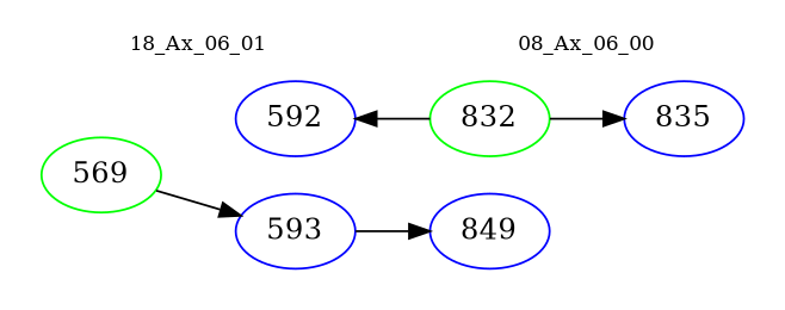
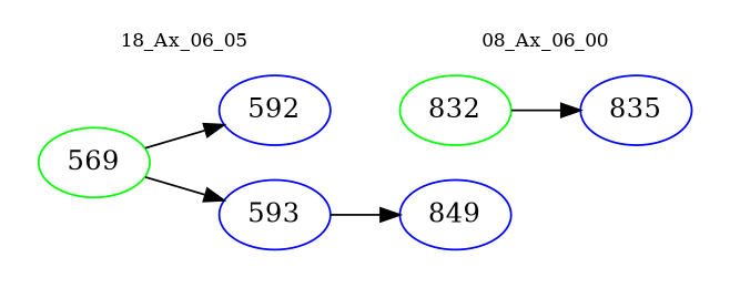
  digraph {
    rankdir=LR
    node [color=blue]
    edge [color=black]
    n1 [color=green label=832]
    n2 [label=835]
    n3 [label=849]
    n4 [color=green label=569]
    n5 [label=593]
    n6 [label=592]
    subgraph cluster_1 {
      color=white
      fontsize=10
      label="08_Ax_06_00"
      n1
      n2
      n3
    }
    subgraph cluster_2 {
      color=white
      fontsize=10
-     label="18_Ax_06_01"
+     label="18_Ax_06_05"
      n4
      n5
      n6
    }
    n1 -> n2
    n4 -> n5
-   n1 -> n6
+   n4 -> n6
    n5 -> n3
  }
